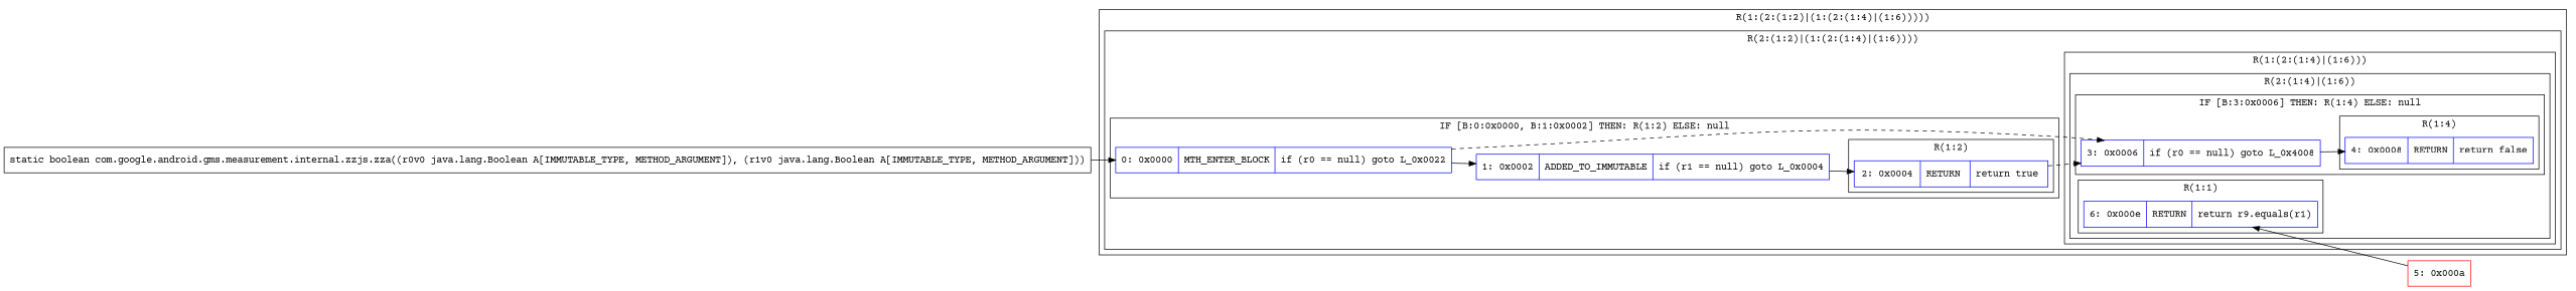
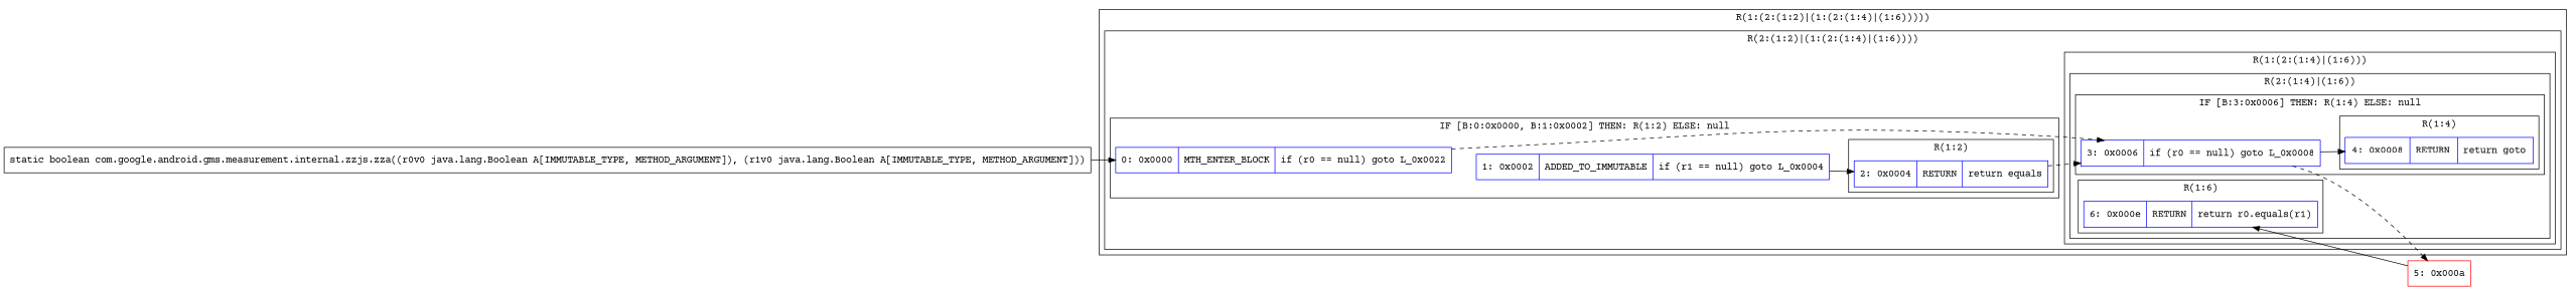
  digraph {
    fontname="Courier Prime"
    rankdir=LR
    node [color=blue fontname="Courier Prime" shape=record]
    edge [fontname="Courier Prime"]
-   n1 [label="{2\:\ 0x0004|RETURN\l|return true\l}"]
+   n1 [label="{2\:\ 0x0004|RETURN\l|return equals\l}"]
    n2 [label="{0\:\ 0x0000|MTH_ENTER_BLOCK\l|if (r0 == null) goto L_0x0022\l}"]
    n3 [label="{1\:\ 0x0002|ADDED_TO_IMMUTABLE\l|if (r1 == null) goto L_0x0004\l}"]
-   n4 [label="{4\:\ 0x0008|RETURN\l|return false\l}"]
-   n5 [label="{3\:\ 0x0006|if (r0 == null) goto L_0x4008\l}"]
-   n6 [label="{6\:\ 0x000e|RETURN\l|return r9.equals(r1)\l}"]
+   n4 [label="{4\:\ 0x0008|RETURN\l|return goto\l}"]
+   n5 [label="{3\:\ 0x0006|if (r0 == null) goto L_0x0008\l}"]
+   n6 [label="{6\:\ 0x000e|RETURN\l|return r0.equals(r1)\l}"]
    n7 [color=red label="{5\:\ 0x000a}"]
    n8 [label="{static boolean com.google.android.gms.measurement.internal.zzjs.zza((r0v0 java.lang.Boolean A[IMMUTABLE_TYPE, METHOD_ARGUMENT]), (r1v0 java.lang.Boolean A[IMMUTABLE_TYPE, METHOD_ARGUMENT])) }" color=""]
    subgraph cluster_1 {
      label="R(1:(2:(1:2)|(1:(2:(1:4)|(1:6)))))"
      subgraph cluster_2 {
        label="R(2:(1:2)|(1:(2:(1:4)|(1:6))))"
        subgraph cluster_3 {
          label="IF [B:0:0x0000, B:1:0x0002] THEN: R(1:2) ELSE: null"
          n2
          n3
          subgraph cluster_4 {
            label="R(1:2)"
            n1
          }
        }
        subgraph cluster_5 {
          label="R(1:(2:(1:4)|(1:6)))"
          subgraph cluster_6 {
            label="R(2:(1:4)|(1:6))"
            subgraph cluster_7 {
              label="IF [B:3:0x0006] THEN: R(1:4) ELSE: null"
              n5
              subgraph cluster_8 {
                label="R(1:4)"
                n4
              }
            }
            subgraph cluster_9 {
-             label="R(1:1)"
+             label="R(1:6)"
              n6
            }
          }
        }
      }
    }
    n1 -> n5 [style=dashed]
-   n2 -> n3
    n2 -> n5 [style=dashed]
    n3 -> n1
    n5 -> n4
+   n5 -> n7 [style=dashed]
    n7 -> n6
    n8 -> n2
  }
